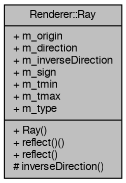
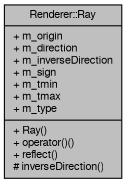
  digraph {
-   n1 [color=black fillcolor=grey75 fontcolor=black fontname=FreeSans fontsize=10 height=0.2 label="{Renderer::Ray\n|+ m_origin\l+ m_direction\l+ m_inverseDirection\l+ m_sign\l+ m_tmin\l+ m_tmax\l+ m_type\l|+ Ray()\l+ reflect()()\l+ reflect()\l# inverseDirection()\l}" shape=record style=filled width=0.4]
+   n1 [color=black fillcolor=grey75 fontcolor=black fontname=FreeSans fontsize=10 height=0.2 label="{Renderer::Ray\n|+ m_origin\l+ m_direction\l+ m_inverseDirection\l+ m_sign\l+ m_tmin\l+ m_tmax\l+ m_type\l|+ Ray()\l+ operator()()\l+ reflect()\l# inverseDirection()\l}" shape=record style=filled width=0.4]
  }
